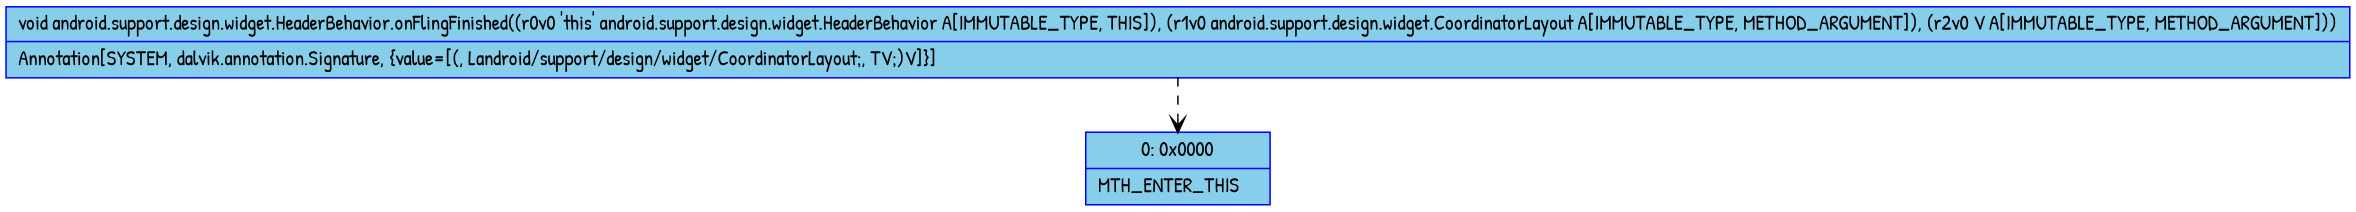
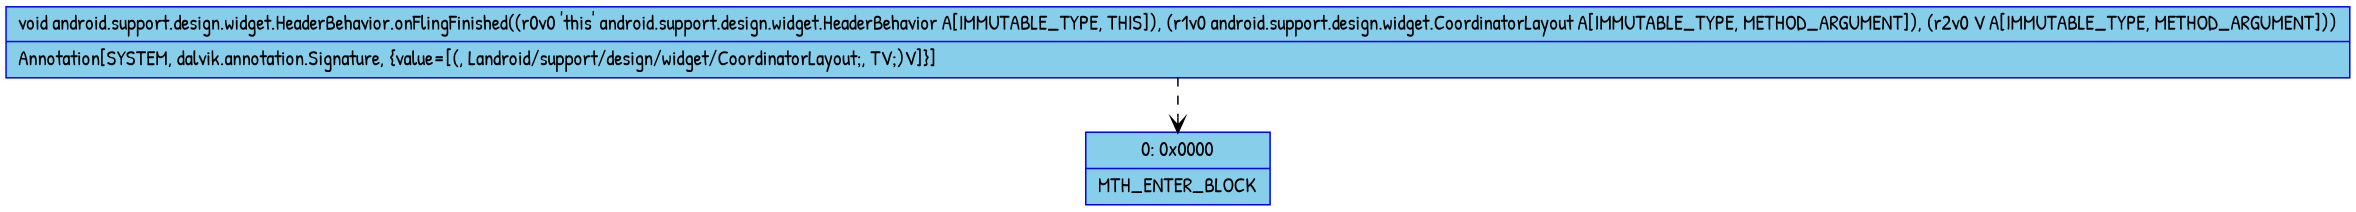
  digraph {
    fontname="Patrick Hand"
    node [color=blue shape=record style=filled fillcolor=skyblue fontname="Patrick Hand"]
-   n1 [label="{0\:\ 0x0000|MTH_ENTER_THIS\l}"]
+   n1 [label="{0\:\ 0x0000|MTH_ENTER_BLOCK\l}"]
    n2 [label="{void android.support.design.widget.HeaderBehavior.onFlingFinished((r0v0 'this' android.support.design.widget.HeaderBehavior A[IMMUTABLE_TYPE, THIS]), (r1v0 android.support.design.widget.CoordinatorLayout A[IMMUTABLE_TYPE, METHOD_ARGUMENT]), (r2v0 V A[IMMUTABLE_TYPE, METHOD_ARGUMENT]))  | Annotation[SYSTEM, dalvik.annotation.Signature, \{value=[(, Landroid\/support\/design\/widget\/CoordinatorLayout;, TV;)V]\}]\l}"]
    subgraph cluster_1 {
      label="R(0)"
    }
    n2 -> n1 [color=black style=dashed arrowhead=vee fontname="Patrick Hand"]
  }
